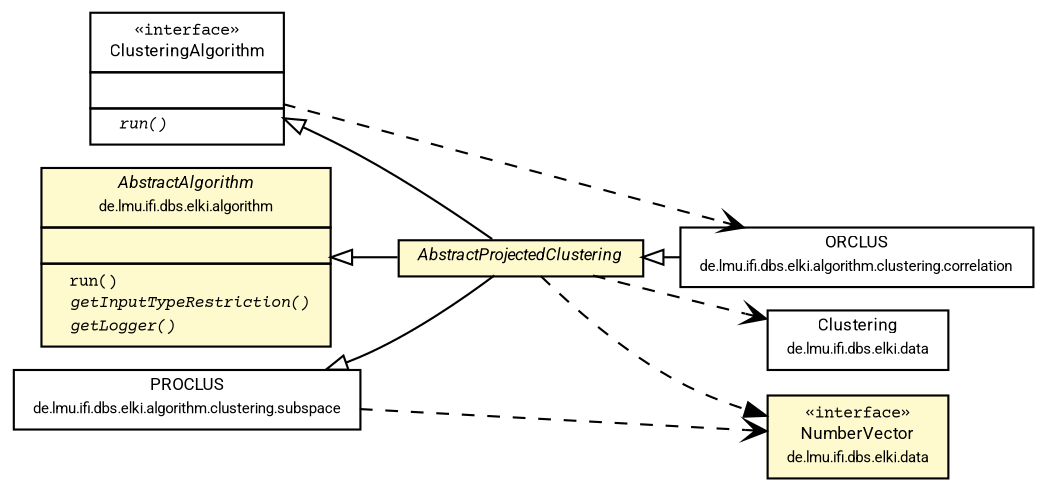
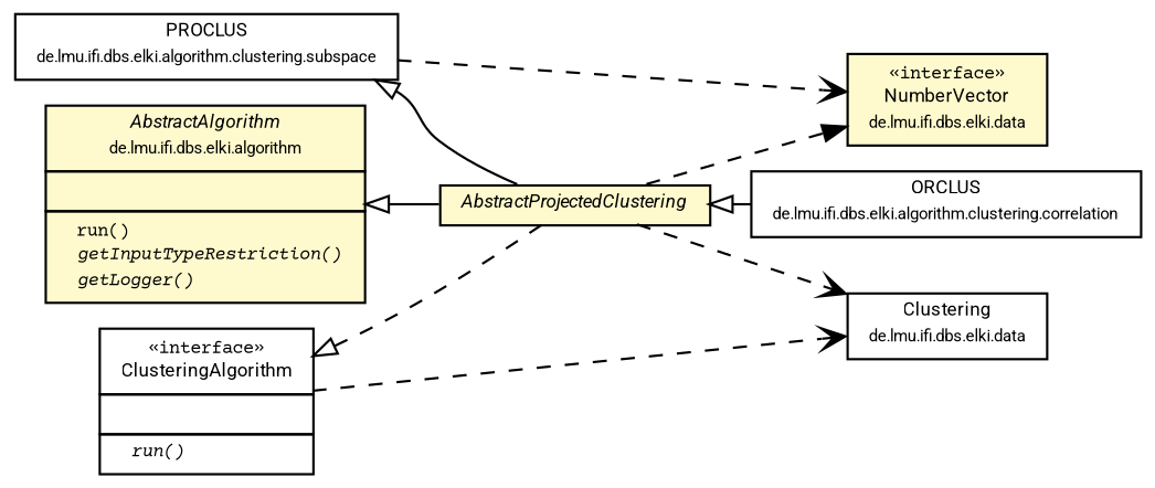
  digraph {
    fontname="Courier Prime"
    nodesep=0.15
    rankdir=LR
    ranksep=0.25
    node [fontcolor=black fontname="Courier Prime" fontsize=8 margin=0 shape=plaintext]
    edge [color=black fontname="Courier Prime" fontsize=7 labelfontname=Roboto labelfontsize=7 style=dashed weight=0]
    n1 [height=0 label=<<table title="de.lmu.ifi.dbs.elki.data.Clustering" border="0" cellborder="1" cellspacing="0" cellpadding="2" href="../../data/Clustering.html" target="_parent"> 		<tr><td><table border="0" cellspacing="0" cellpadding="1"> 		<tr><td align="center" balign="center"> <font face="Roboto">Clustering</font> </td></tr> 		<tr><td align="center" balign="center"> <font face="Roboto" point-size="7.0">de.lmu.ifi.dbs.elki.data</font> </td></tr> 		</table></td></tr> 		</table>> width=0]
    n2 [height=0 label=<<table title="de.lmu.ifi.dbs.elki.algorithm.clustering.AbstractProjectedClustering" border="0" cellborder="1" cellspacing="0" cellpadding="2" bgcolor="lemonChiffon" href="AbstractProjectedClustering.html" target="_parent"> 		<tr><td><table border="0" cellspacing="0" cellpadding="1"> 		<tr><td align="center" balign="center"> <font face="Roboto"><i>AbstractProjectedClustering</i></font> </td></tr> 		</table></td></tr> 		</table>> width=0]
    n3 [height=0 label=<<table title="de.lmu.ifi.dbs.elki.algorithm.clustering.correlation.ORCLUS" border="0" cellborder="1" cellspacing="0" cellpadding="2" href="correlation/ORCLUS.html" target="_parent"> 		<tr><td><table border="0" cellspacing="0" cellpadding="1"> 		<tr><td align="center" balign="center"> <font face="Roboto">ORCLUS</font> </td></tr> 		<tr><td align="center" balign="center"> <font face="Roboto" point-size="7.0">de.lmu.ifi.dbs.elki.algorithm.clustering.correlation</font> </td></tr> 		</table></td></tr> 		</table>> width=0]
    n4 [height=0 label=<<table title="de.lmu.ifi.dbs.elki.data.NumberVector" border="0" cellborder="1" cellspacing="0" cellpadding="2" bgcolor="LemonChiffon" href="../../data/NumberVector.html" target="_parent"> 		<tr><td><table border="0" cellspacing="0" cellpadding="1"> 		<tr><td align="center" balign="center"> &#171;interface&#187; </td></tr> 		<tr><td align="center" balign="center"> <font face="Roboto">NumberVector</font> </td></tr> 		<tr><td align="center" balign="center"> <font face="Roboto" point-size="7.0">de.lmu.ifi.dbs.elki.data</font> </td></tr> 		</table></td></tr> 		</table>> width=0]
    n5 [height=0 label=<<table title="de.lmu.ifi.dbs.elki.algorithm.clustering.subspace.PROCLUS" border="0" cellborder="1" cellspacing="0" cellpadding="2" href="subspace/PROCLUS.html" target="_parent"> 		<tr><td><table border="0" cellspacing="0" cellpadding="1"> 		<tr><td align="center" balign="center"> <font face="Roboto">PROCLUS</font> </td></tr> 		<tr><td align="center" balign="center"> <font face="Roboto" point-size="7.0">de.lmu.ifi.dbs.elki.algorithm.clustering.subspace</font> </td></tr> 		</table></td></tr> 		</table>> width=0]
    n6 [height=0 label=<<table title="de.lmu.ifi.dbs.elki.algorithm.clustering.ClusteringAlgorithm" border="0" cellborder="1" cellspacing="0" cellpadding="2" href="ClusteringAlgorithm.html" target="_parent"> 		<tr><td><table border="0" cellspacing="0" cellpadding="1"> 		<tr><td align="center" balign="center"> &#171;interface&#187; </td></tr> 		<tr><td align="center" balign="center"> <font face="Roboto">ClusteringAlgorithm</font> </td></tr> 		</table></td></tr> 		<tr><td><table border="0" cellspacing="0" cellpadding="1"> 		<tr><td align="left" balign="left">  </td></tr> 		</table></td></tr> 		<tr><td><table border="0" cellspacing="0" cellpadding="1"> 		<tr><td align="left" balign="left"> <i> run()</i> </td></tr> 		</table></td></tr> 		</table>> width=0]
    n7 [height=0 label=<<table title="de.lmu.ifi.dbs.elki.algorithm.AbstractAlgorithm" border="0" cellborder="1" cellspacing="0" cellpadding="2" bgcolor="LemonChiffon" href="../AbstractAlgorithm.html" target="_parent"> 		<tr><td><table border="0" cellspacing="0" cellpadding="1"> 		<tr><td align="center" balign="center"> <font face="Roboto"><i>AbstractAlgorithm</i></font> </td></tr> 		<tr><td align="center" balign="center"> <font face="Roboto" point-size="7.0">de.lmu.ifi.dbs.elki.algorithm</font> </td></tr> 		</table></td></tr> 		<tr><td><table border="0" cellspacing="0" cellpadding="1"> 		<tr><td align="left" balign="left">  </td></tr> 		</table></td></tr> 		<tr><td><table border="0" cellspacing="0" cellpadding="1"> 		<tr><td align="left" balign="left">  run() </td></tr> 		<tr><td align="left" balign="left"> <i> getInputTypeRestriction()</i> </td></tr> 		<tr><td align="left" balign="left"> <i> getLogger()</i> </td></tr> 		</table></td></tr> 		</table>> width=0]
    n2 -> n1 [arrowhead=open]
    n2 -> n3 [arrowtail=empty dir=back weight=10 style=""]
    n2 -> n4 [arrowhead=normal]
    n5 -> n2 [arrowtail=empty dir=back weight=10 style=""]
    n5 -> n4 [arrowhead=open]
-   n6 -> n3 [arrowhead=open]
-   n6 -> n2 [arrowtail=empty dir=back style=solid weight=9]
+   n6 -> n1 [arrowhead=open]
+   n6 -> n2 [arrowtail=empty dir=back weight=9]
    n7 -> n2 [arrowtail=empty dir=back weight=10 style=""]
  }
